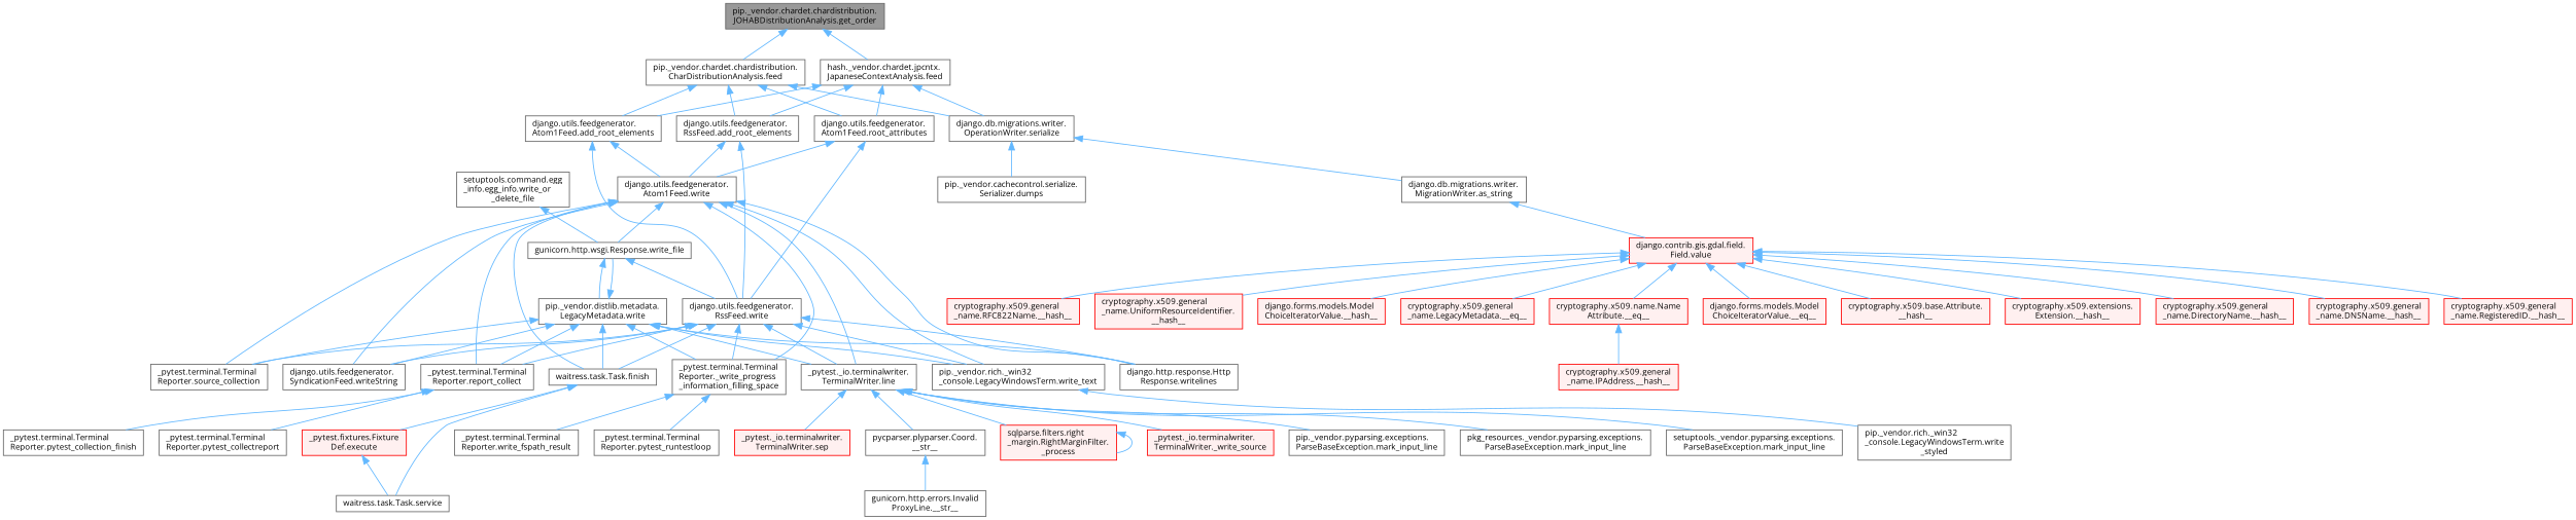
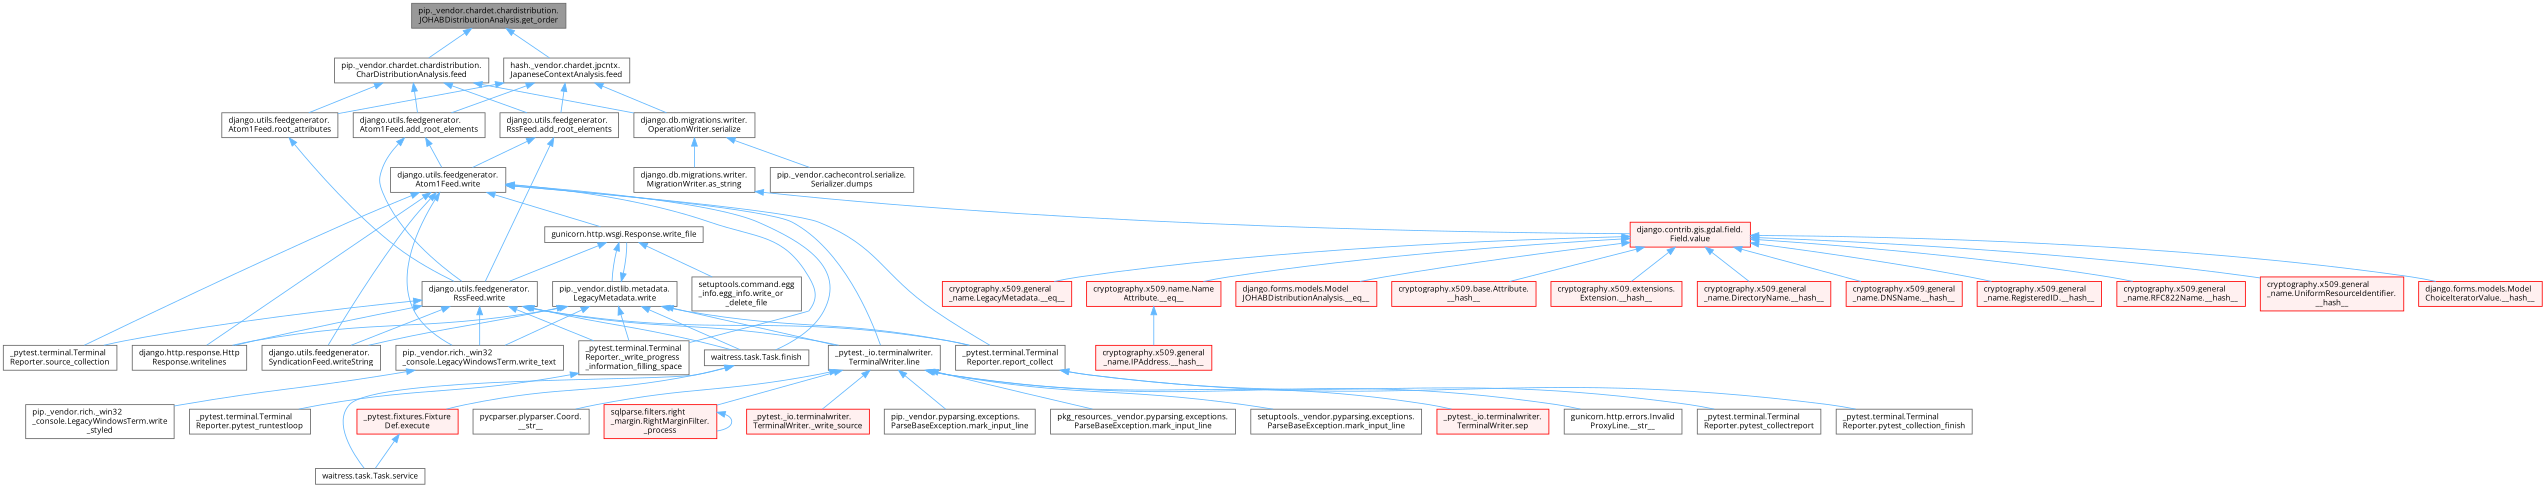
  digraph {
    fontname="Open Sans"
    rankdir=TB
    node [color=grey40 fillcolor=white fontname="Open Sans" fontsize=10 shape=box style=filled]
    edge [color=steelblue1 dir=back fontname="Open Sans" fontsize=10 labelfontname=Helvetica labelfontsize=10 style=solid]
    n1 [color=gray40 fillcolor=grey60 fontcolor=black height=0.2 label="pip._vendor.chardet.chardistribution.\lJOHABDistributionAnalysis.get_order" width=0.4]
    n2 [height=0.2 label="pip._vendor.chardet.chardistribution.\lCharDistributionAnalysis.feed" width=0.4]
    n3 [height=0.2 label="hash._vendor.chardet.jpcntx.\lJapaneseContextAnalysis.feed" width=0.4]
    n4 [height=0.2 label="django.utils.feedgenerator.\lAtom1Feed.add_root_elements" width=0.4]
    n5 [height=0.2 label="django.utils.feedgenerator.\lRssFeed.add_root_elements" width=0.4]
    n6 [height=0.2 label="django.utils.feedgenerator.\lAtom1Feed.root_attributes" width=0.4]
    n7 [height=0.2 label="django.db.migrations.writer.\lOperationWriter.serialize" width=0.4]
    n8 [height=0.2 label="django.utils.feedgenerator.\lAtom1Feed.write" width=0.4]
    n9 [height=0.2 label="django.utils.feedgenerator.\lRssFeed.write" width=0.4]
    n10 [height=0.2 label="django.db.migrations.writer.\lMigrationWriter.as_string" width=0.4]
    n11 [height=0.2 label="pip._vendor.cachecontrol.serialize.\lSerializer.dumps" width=0.4]
    n12 [height=0.2 label="_pytest.terminal.Terminal\lReporter._write_progress\l_information_filling_space" width=0.4]
    n13 [height=0.2 label="waitress.task.Task.finish" width=0.4]
    n14 [height=0.2 label="_pytest._io.terminalwriter.\lTerminalWriter.line" width=0.4]
    n15 [height=0.2 label="_pytest.terminal.Terminal\lReporter.source_collection" width=0.4]
    n16 [height=0.2 label="_pytest.terminal.Terminal\lReporter.report_collect" width=0.4]
    n17 [height=0.2 label="gunicorn.http.wsgi.Response.write_file" width=0.4]
    n18 [height=0.2 label="pip._vendor.rich._win32\l_console.LegacyWindowsTerm.write_text" width=0.4]
    n19 [height=0.2 label="django.http.response.Http\lResponse.writelines" width=0.4]
    n20 [height=0.2 label="django.utils.feedgenerator.\lSyndicationFeed.writeString" width=0.4]
    n21 [height=0.2 label="_pytest.terminal.Terminal\lReporter.pytest_runtestloop" width=0.4]
-   n22 [height=0.2 label="_pytest.terminal.Terminal\lReporter.write_fspath_result" width=0.4]
    n23 [color=red fillcolor="#FFF0F0" height=0.2 label="_pytest.fixtures.Fixture\lDef.execute" width=0.4]
    n24 [height=0.2 label="waitress.task.Task.service" width=0.4]
    n25 [height=0.2 label="gunicorn.http.errors.Invalid\lProxyLine.__str__" width=0.4]
    n26 [height=0.2 label="pycparser.plyparser.Coord.\l__str__" width=0.4]
    n27 [color=red fillcolor="#FFF0F0" height=0.2 label="sqlparse.filters.right\l_margin.RightMarginFilter.\l_process" width=0.4]
    n28 [color=red fillcolor="#FFF0F0" height=0.2 label="_pytest._io.terminalwriter.\lTerminalWriter._write_source" width=0.4]
    n29 [height=0.2 label="pip._vendor.pyparsing.exceptions.\lParseBaseException.mark_input_line" width=0.4]
    n30 [height=0.2 label="pkg_resources._vendor.pyparsing.exceptions.\lParseBaseException.mark_input_line" width=0.4]
    n31 [height=0.2 label="setuptools._vendor.pyparsing.exceptions.\lParseBaseException.mark_input_line" width=0.4]
    n32 [color=red fillcolor="#FFF0F0" height=0.2 label="_pytest._io.terminalwriter.\lTerminalWriter.sep" width=0.4]
    n33 [height=0.2 label="_pytest.terminal.Terminal\lReporter.pytest_collection_finish" width=0.4]
    n34 [height=0.2 label="_pytest.terminal.Terminal\lReporter.pytest_collectreport" width=0.4]
    n35 [height=0.2 label="pip._vendor.distlib.metadata.\lLegacyMetadata.write" width=0.4]
    n36 [height=0.2 label="setuptools.command.egg\l_info.egg_info.write_or\l_delete_file" width=0.4]
    n37 [height=0.2 label="pip._vendor.rich._win32\l_console.LegacyWindowsTerm.write\l_styled" width=0.4]
    n38 [color=red fillcolor="#FFF0F0" height=0.2 label="django.contrib.gis.gdal.field.\lField.value" width=0.4]
    n39 [color=red fillcolor="#FFF0F0" height=0.2 label="cryptography.x509.general\l_name.LegacyMetadata.__eq__" width=0.4]
    n40 [color=red fillcolor="#FFF0F0" height=0.2 label="cryptography.x509.name.Name\lAttribute.__eq__" width=0.4]
-   n41 [color=red fillcolor="#FFF0F0" height=0.2 label="django.forms.models.Model\lChoiceIteratorValue.__eq__" width=0.4]
+   n41 [color=red fillcolor="#FFF0F0" height=0.2 label="django.forms.models.Model\lJOHABDistributionAnalysis.__eq__" width=0.4]
    n42 [color=red fillcolor="#FFF0F0" height=0.2 label="cryptography.x509.base.Attribute.\l__hash__" width=0.4]
    n43 [color=red fillcolor="#FFF0F0" height=0.2 label="cryptography.x509.extensions.\lExtension.__hash__" width=0.4]
    n44 [color=red fillcolor="#FFF0F0" height=0.2 label="cryptography.x509.general\l_name.DirectoryName.__hash__" width=0.4]
    n45 [color=red fillcolor="#FFF0F0" height=0.2 label="cryptography.x509.general\l_name.DNSName.__hash__" width=0.4]
    n46 [color=red fillcolor="#FFF0F0" height=0.2 label="cryptography.x509.general\l_name.RegisteredID.__hash__" width=0.4]
    n47 [color=red fillcolor="#FFF0F0" height=0.2 label="cryptography.x509.general\l_name.RFC822Name.__hash__" width=0.4]
    n48 [color=red fillcolor="#FFF0F0" height=0.2 label="cryptography.x509.general\l_name.UniformResourceIdentifier.\l__hash__" width=0.4]
    n49 [color=red fillcolor="#FFF0F0" height=0.2 label="django.forms.models.Model\lChoiceIteratorValue.__hash__" width=0.4]
    n50 [color=red fillcolor="#FFF0F0" height=0.2 label="cryptography.x509.general\l_name.IPAddress.__hash__" width=0.4]
    n1 -> n2
    n1 -> n3
    n2 -> n4
    n2 -> n5
    n2 -> n6
    n2 -> n7
    n3 -> n4
    n3 -> n5
    n3 -> n6
    n3 -> n7
    n4 -> n8
    n4 -> n9
    n5 -> n8
    n5 -> n9
-   n6 -> n8
    n6 -> n9
    n7 -> n10
    n7 -> n11
    n8 -> n12
    n8 -> n13
    n8 -> n14
    n8 -> n15
    n8 -> n16
    n8 -> n17
    n8 -> n18
    n8 -> n19
    n8 -> n20
    n9 -> n12
    n9 -> n13
    n9 -> n14
    n9 -> n15
    n9 -> n16
    n9 -> n18
    n9 -> n19
    n9 -> n20
    n10 -> n38
    n12 -> n21
-   n12 -> n22
    n13 -> n23
    n13 -> n24
-   n26 -> n25
+   n14 -> n25
    n14 -> n26
    n14 -> n27
    n14 -> n28
    n14 -> n29
    n14 -> n30
    n14 -> n31
    n14 -> n32
    n16 -> n33
    n16 -> n34
    n17 -> n9
    n17 -> n35
-   n36 -> n17
+   n17 -> n36
    n18 -> n37
    n23 -> n24
    n27 -> n27
    n35 -> n12
    n35 -> n13
    n35 -> n14
-   n35 -> n15
    n35 -> n16
    n35 -> n17
    n35 -> n18
    n35 -> n19
    n35 -> n20
    n38 -> n39
    n38 -> n40
    n38 -> n41
    n38 -> n42
    n38 -> n43
    n38 -> n44
    n38 -> n45
    n38 -> n46
    n38 -> n47
    n38 -> n48
    n38 -> n49
    n40 -> n50
  }
